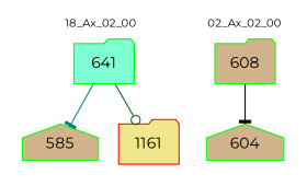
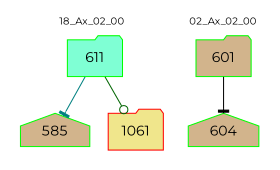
  digraph {
    fontname=Montserrat
    node [color=green fillcolor=tan fontname=Montserrat shape=folder style=filled]
    edge [arrowhead=tee fontname=Montserrat]
-   n1 [fillcolor=aquamarine label=641]
+   n1 [fillcolor=aquamarine label=611]
    n2 [label=585 shape=house]
-   n3 [color=red fillcolor=khaki label=1161]
-   n4 [label=608]
+   n3 [color=red fillcolor=khaki label=1061]
+   n4 [label=601]
    n5 [label=604 shape=house]
    subgraph cluster_1 {
      color=white
      fontsize=10
      label="18_Ax_02_00"
      n1
      n2
      n3
    }
    subgraph cluster_2 {
      color=white
      fontsize=10
      label="02_Ax_02_00"
      n4
      n5
    }
    n1 -> n2 [color=teal]
    n1 -> n3 [arrowhead=odot color=darkgreen]
    n4 -> n5 [color=black]
  }
